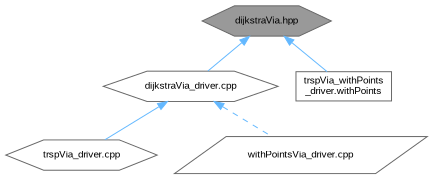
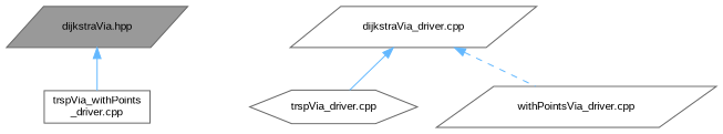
  digraph {
    fontname="Liberation Sans"
    node [color=grey40 fillcolor=white fontname="Liberation Sans" fontsize=10 shape=hexagon style=filled]
    edge [color=steelblue1 dir=back fontname="Liberation Sans" fontsize=10 labelfontname=Helvetica labelfontsize=10 style=solid]
-   n1 [color=gray40 fillcolor=grey60 fontcolor=black height=0.2 label="dijkstraVia.hpp" width=0.4]
-   n2 [height=0.2 label="dijkstraVia_driver.cpp" width=0.4]
-   n3 [height=0.2 label="trspVia_withPoints\l_driver.withPoints" shape=box width=0.4]
+   n1 [color=gray40 fillcolor=grey60 fontcolor=black height=0.2 label="dijkstraVia.hpp" shape=parallelogram width=0.4]
+   n2 [height=0.2 label="dijkstraVia_driver.cpp" shape=parallelogram width=0.4]
+   n3 [height=0.2 label="trspVia_withPoints\l_driver.cpp" shape=box width=0.4]
    n4 [height=0.2 label="trspVia_driver.cpp" width=0.4]
    n5 [height=0.2 label="withPointsVia_driver.cpp" shape=parallelogram width=0.4]
-   n1 -> n2
    n1 -> n3
    n2 -> n4
    n2 -> n5 [style=dashed]
  }
